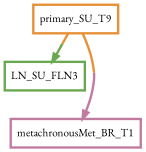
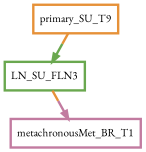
  digraph {
    fontname="EB Garamond"
    node [fillcolor=white fontname="EB Garamond" penwidth=3.0 shape=box]
    edge [fontname="EB Garamond" penwidth=3]
    LN_SU_FLN3 [color="#6aa84fff"]
    metachronousMet_BR_T1 [color="#c27ba0ff"]
    n3 [color="#e69138ff" label=primary_SU_T9]
    n3 -> LN_SU_FLN3 [color="#e69138ff;0.5:#6aa84fff"]
-   n3 -> metachronousMet_BR_T1 [color="#e69138ff;0.5:#c27ba0ff"]
+   LN_SU_FLN3 -> metachronousMet_BR_T1 [color="#e69138ff;0.5:#c27ba0ff"]
  }
